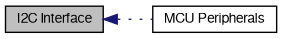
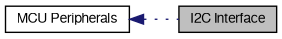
  digraph {
    rankdir=LR
    node [color=black fontname=FreeSans fontsize=10 shape=record style=filled]
    n1 [fillcolor=grey75 fontcolor=black height=0.2 label="I2C Interface" width=0.4]
    n2 [fillcolor=white height=0.2 label="MCU Peripherals" width=0.4]
-   n1 -> n2 [color=midnightblue dir=back fontname=FreeSans fontsize=10 labelfontname=FreeSans labelfontsize=10 shape=plaintext style=dotted]
+   n2 -> n1 [color=midnightblue dir=back fontname=FreeSans fontsize=10 labelfontname=FreeSans labelfontsize=10 shape=plaintext style=dotted]
  }
